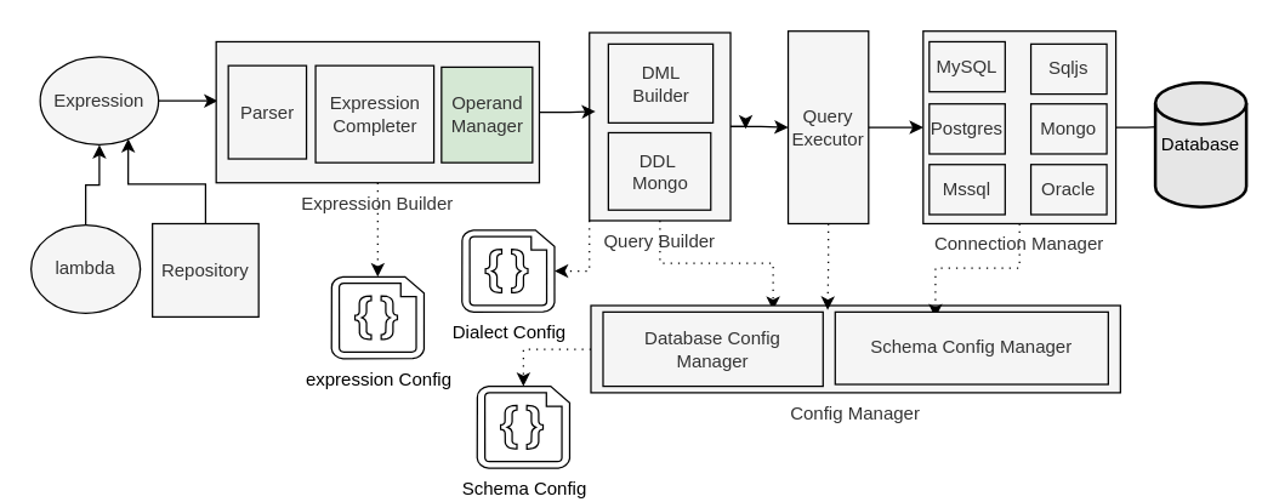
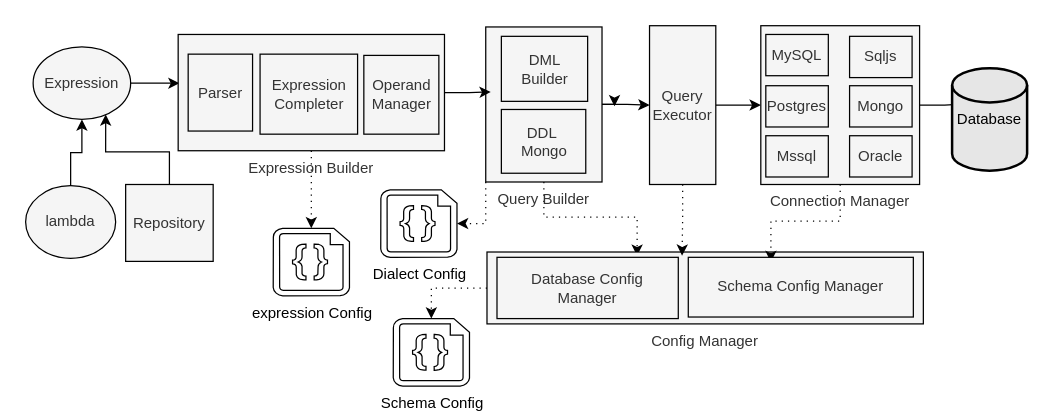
  <mxCell id="0" value="" />
  <mxCell id="1" parent="0" />
  <mxCell id="2" style="edgeStyle=orthogonalEdgeStyle;rounded=0;orthogonalLoop=1;jettySize=auto;html=1;exitX=1;exitY=0.5;exitDx=0;exitDy=0;entryX=0;entryY=0.5;entryDx=0;entryDy=0;" edge="1" parent="1" source="6"><mxGeometry relative="1" as="geometry"><mxPoint x="491" y="84.5" as="targetPoint" /></mxGeometry></mxCell>
  <mxCell id="3" style="edgeStyle=orthogonalEdgeStyle;rounded=0;orthogonalLoop=1;jettySize=auto;html=1;entryX=0;entryY=0.5;entryDx=0;entryDy=0;strokeColor=#000000;" edge="1" parent="1" source="6" target="11"><mxGeometry relative="1" as="geometry" /></mxCell>
  <mxCell id="4" style="edgeStyle=orthogonalEdgeStyle;rounded=0;orthogonalLoop=1;jettySize=auto;html=1;entryX=1;entryY=0.5;entryDx=0;entryDy=0;entryPerimeter=0;dashed=1;dashPattern=1 4;strokeColor=#000000;exitX=0;exitY=1;exitDx=0;exitDy=0;" edge="1" parent="1" source="6" target="19"><mxGeometry relative="1" as="geometry" /></mxCell>
  <mxCell id="5" style="edgeStyle=orthogonalEdgeStyle;rounded=0;orthogonalLoop=1;jettySize=auto;html=1;entryX=0.344;entryY=0.052;entryDx=0;entryDy=0;entryPerimeter=0;dashed=1;dashPattern=1 4;strokeColor=#000000;" edge="1" parent="1" source="6" target="8"><mxGeometry relative="1" as="geometry" /></mxCell>
  <mxCell id="6" value="Query Builder" style="rounded=0;whiteSpace=wrap;html=1;labelBackgroundColor=none;sketch=0;shadow=0;fillColor=#f5f5f5;fontColor=#333333;strokeColor=#000000;labelPosition=center;verticalLabelPosition=bottom;align=center;verticalAlign=top;" parent="1" vertex="1"><mxGeometry x="388" y="21" width="93" height="124" as="geometry" /></mxCell>
  <mxCell id="7" style="edgeStyle=orthogonalEdgeStyle;rounded=0;orthogonalLoop=1;jettySize=auto;html=1;entryX=0.5;entryY=0;entryDx=0;entryDy=0;entryPerimeter=0;dashed=1;dashPattern=1 4;strokeColor=#000000;" edge="1" parent="1" source="8" target="20"><mxGeometry relative="1" as="geometry" /></mxCell>
  <mxCell id="8" value="Config Manager" style="rounded=0;whiteSpace=wrap;html=1;labelBackgroundColor=none;sketch=0;fillColor=#f5f5f5;fontColor=#333333;strokeColor=#000000;labelPosition=center;verticalLabelPosition=bottom;align=center;verticalAlign=top;" parent="1" vertex="1"><mxGeometry x="389" y="201" width="349" height="57.5" as="geometry" /></mxCell>
  <mxCell id="9" style="edgeStyle=orthogonalEdgeStyle;rounded=0;orthogonalLoop=1;jettySize=auto;html=1;entryX=0;entryY=0.5;entryDx=0;entryDy=0;strokeColor=#000000;" edge="1" parent="1" source="11" target="23"><mxGeometry relative="1" as="geometry" /></mxCell>
  <mxCell id="10" style="edgeStyle=orthogonalEdgeStyle;rounded=0;orthogonalLoop=1;jettySize=auto;html=1;entryX=0.447;entryY=0.052;entryDx=0;entryDy=0;entryPerimeter=0;dashed=1;dashPattern=1 4;strokeColor=#000000;" edge="1" parent="1" source="11" target="8"><mxGeometry relative="1" as="geometry" /></mxCell>
  <mxCell id="11" value="Query Executor" style="rounded=0;whiteSpace=wrap;html=1;labelBackgroundColor=none;sketch=0;shadow=0;fillColor=#f5f5f5;fontColor=#333333;strokeColor=#000000;labelPosition=center;verticalLabelPosition=middle;align=center;verticalAlign=middle;" parent="1" vertex="1"><mxGeometry x="519" y="20" width="53" height="127" as="geometry" /></mxCell>
  <mxCell id="12" style="edgeStyle=orthogonalEdgeStyle;rounded=0;orthogonalLoop=1;jettySize=auto;html=1;entryX=0.005;entryY=0.419;entryDx=0;entryDy=0;entryPerimeter=0;fontColor=#000000;strokeColor=#000000;" edge="1" parent="1" source="13" target="32"><mxGeometry relative="1" as="geometry" /></mxCell>
  <mxCell id="13" value="Expression" style="ellipse;whiteSpace=wrap;html=1;labelBackgroundColor=none;sketch=0;fillColor=#f5f5f5;fontColor=#333333;strokeColor=#000000;" parent="1" vertex="1"><mxGeometry x="26" y="37" width="78" height="58" as="geometry" /></mxCell>
  <mxCell id="14" value="" style="edgeStyle=orthogonalEdgeStyle;rounded=0;orthogonalLoop=1;jettySize=auto;html=1;fontColor=#000000;strokeColor=#000000;" edge="1" parent="1" source="15" target="13"><mxGeometry relative="1" as="geometry" /></mxCell>
  <mxCell id="15" value="lambda" style="ellipse;whiteSpace=wrap;html=1;labelBackgroundColor=none;sketch=0;fillColor=#f5f5f5;fontColor=#333333;strokeColor=#000000;" parent="1" vertex="1"><mxGeometry x="20" y="148" width="72" height="58" as="geometry" /></mxCell>
  <mxCell id="16" value="DML &lt;br&gt;Builder" style="rounded=0;whiteSpace=wrap;html=1;labelBackgroundColor=none;sketch=0;shadow=0;fillColor=#f5f5f5;fontColor=#333333;strokeColor=#000000;labelPosition=center;verticalLabelPosition=middle;align=center;verticalAlign=middle;" parent="1" vertex="1"><mxGeometry x="400.5" y="28.5" width="69" height="52" as="geometry" /></mxCell>
  <mxCell id="17" value="DDL&amp;nbsp; Mongo" style="rounded=0;whiteSpace=wrap;html=1;labelBackgroundColor=none;sketch=0;shadow=0;fillColor=#f5f5f5;fontColor=#333333;strokeColor=#000000;labelPosition=center;verticalLabelPosition=middle;align=center;verticalAlign=middle;" parent="1" vertex="1"><mxGeometry x="400.5" y="87" width="67.5" height="51" as="geometry" /></mxCell>
  <mxCell id="18" value="expression Config" style="verticalLabelPosition=bottom;html=1;verticalAlign=top;align=center;shape=mxgraph.azure.code_file;pointerEvents=1;fontColor=#000000;strokeWidth=1;" parent="1" vertex="1"><mxGeometry x="218" y="182" width="61" height="54" as="geometry" /></mxCell>
  <mxCell id="19" value="Dialect Config" style="verticalLabelPosition=bottom;html=1;verticalAlign=top;align=center;shape=mxgraph.azure.code_file;pointerEvents=1;fontColor=#000000;strokeWidth=1;" parent="1" vertex="1"><mxGeometry x="304" y="151.25" width="61" height="54" as="geometry" /></mxCell>
  <mxCell id="20" value="Schema Config" style="verticalLabelPosition=bottom;html=1;verticalAlign=top;align=center;shape=mxgraph.azure.code_file;pointerEvents=1;fontColor=#000000;strokeWidth=1;labelPosition=center;" parent="1" vertex="1"><mxGeometry x="314" y="254.25" width="61" height="54" as="geometry" /></mxCell>
  <mxCell id="21" style="edgeStyle=orthogonalEdgeStyle;rounded=0;orthogonalLoop=1;jettySize=auto;html=1;entryX=0.367;entryY=0.079;entryDx=0;entryDy=0;entryPerimeter=0;dashed=1;dashPattern=1 4;strokeColor=#000000;" edge="1" parent="1" source="23" target="37"><mxGeometry relative="1" as="geometry" /></mxCell>
  <mxCell id="22" style="edgeStyle=orthogonalEdgeStyle;rounded=0;orthogonalLoop=1;jettySize=auto;html=1;entryX=0.183;entryY=0.35;entryDx=0;entryDy=0;entryPerimeter=0;strokeColor=#000000;" edge="1" parent="1" source="23" target="38"><mxGeometry relative="1" as="geometry" /></mxCell>
  <mxCell id="23" value="Connection Manager" style="rounded=0;whiteSpace=wrap;html=1;labelBackgroundColor=none;sketch=0;shadow=0;fillColor=#f5f5f5;fontColor=#333333;strokeColor=#000000;labelPosition=center;verticalLabelPosition=bottom;align=center;verticalAlign=top;" parent="1" vertex="1"><mxGeometry x="608" y="20" width="127" height="127" as="geometry" /></mxCell>
  <mxCell id="24" value="MySQL" style="rounded=0;whiteSpace=wrap;html=1;labelBackgroundColor=none;sketch=0;shadow=0;fillColor=#f5f5f5;fontColor=#333333;strokeColor=#000000;labelPosition=center;verticalLabelPosition=middle;align=center;verticalAlign=middle;" parent="1" vertex="1"><mxGeometry x="612" y="27" width="50" height="33" as="geometry" /></mxCell>
  <mxCell id="25" value="Postgres" style="rounded=0;whiteSpace=wrap;html=1;labelBackgroundColor=none;sketch=0;shadow=0;fillColor=#f5f5f5;fontColor=#333333;strokeColor=#000000;labelPosition=center;verticalLabelPosition=middle;align=center;verticalAlign=middle;" parent="1" vertex="1"><mxGeometry x="612" y="68" width="50" height="33" as="geometry" /></mxCell>
  <mxCell id="26" value="Mssql" style="rounded=0;whiteSpace=wrap;html=1;labelBackgroundColor=none;sketch=0;shadow=0;fillColor=#f5f5f5;fontColor=#333333;strokeColor=#000000;labelPosition=center;verticalLabelPosition=middle;align=center;verticalAlign=middle;" parent="1" vertex="1"><mxGeometry x="612" y="108" width="50" height="33" as="geometry" /></mxCell>
  <mxCell id="27" value="Oracle" style="rounded=0;whiteSpace=wrap;html=1;labelBackgroundColor=none;sketch=0;shadow=0;fillColor=#f5f5f5;fontColor=#333333;strokeColor=#000000;labelPosition=center;verticalLabelPosition=middle;align=center;verticalAlign=middle;" parent="1" vertex="1"><mxGeometry x="679" y="108" width="50" height="33" as="geometry" /></mxCell>
  <mxCell id="28" value="Mongo" style="rounded=0;whiteSpace=wrap;html=1;labelBackgroundColor=none;sketch=0;shadow=0;fillColor=#f5f5f5;fontColor=#333333;strokeColor=#000000;labelPosition=center;verticalLabelPosition=middle;align=center;verticalAlign=middle;" parent="1" vertex="1"><mxGeometry x="679" y="68" width="50" height="33" as="geometry" /></mxCell>
  <mxCell id="29" value="Sqljs" style="rounded=0;whiteSpace=wrap;html=1;labelBackgroundColor=none;sketch=0;shadow=0;fillColor=#f5f5f5;fontColor=#333333;strokeColor=#000000;labelPosition=center;verticalLabelPosition=middle;align=center;verticalAlign=middle;" parent="1" vertex="1"><mxGeometry x="679" y="28.5" width="50" height="33" as="geometry" /></mxCell>
  <mxCell id="30" style="edgeStyle=orthogonalEdgeStyle;rounded=0;orthogonalLoop=1;jettySize=auto;html=1;entryX=0.043;entryY=0.419;entryDx=0;entryDy=0;entryPerimeter=0;strokeColor=#000000;" edge="1" parent="1" source="32" target="6"><mxGeometry relative="1" as="geometry" /></mxCell>
  <mxCell id="31" style="edgeStyle=orthogonalEdgeStyle;rounded=0;orthogonalLoop=1;jettySize=auto;html=1;entryX=0.5;entryY=0;entryDx=0;entryDy=0;entryPerimeter=0;strokeColor=#000000;dashed=1;dashPattern=1 4;" edge="1" parent="1" source="32" target="18"><mxGeometry relative="1" as="geometry" /></mxCell>
  <mxCell id="32" value="Expression Builder" style="rounded=0;whiteSpace=wrap;html=1;labelBackgroundColor=none;sketch=0;fillColor=#f5f5f5;fontColor=#333333;strokeColor=#000000;labelPosition=center;verticalLabelPosition=bottom;align=center;verticalAlign=top;" parent="1" vertex="1"><mxGeometry x="142" y="27" width="213" height="93" as="geometry" /></mxCell>
  <mxCell id="33" value="Parser" style="rounded=0;whiteSpace=wrap;html=1;labelBackgroundColor=none;sketch=0;fillColor=#f5f5f5;fontColor=#333333;strokeColor=#000000;direction=south;" parent="1" vertex="1"><mxGeometry x="150" y="42.75" width="51.5" height="61.5" as="geometry" /></mxCell>
  <mxCell id="34" value="Expression Completer" style="rounded=0;whiteSpace=wrap;html=1;strokeWidth=1;labelBackgroundColor=none;sketch=0;fillColor=#f5f5f5;fontColor=#333333;strokeColor=#000000;" parent="1" vertex="1"><mxGeometry x="207.5" y="42.75" width="78" height="64" as="geometry" /></mxCell>
- <mxCell id="35" value="Operand Manager" style="rounded=0;whiteSpace=wrap;html=1;labelBackgroundColor=none;sketch=0;fillColor=#d5e8d4;fontColor=#333333;strokeColor=#000000;" parent="1" vertex="1"><mxGeometry x="290.5" y="43.75" width="60" height="63" as="geometry" /></mxCell>
+ <mxCell id="35" value="Operand Manager" style="rounded=0;whiteSpace=wrap;html=1;labelBackgroundColor=none;sketch=0;fillColor=#f5f5f5;fontColor=#333333;strokeColor=#000000;" parent="1" vertex="1"><mxGeometry x="290.5" y="43.75" width="60" height="63" as="geometry" /></mxCell>
  <mxCell id="36" value="Database Config&lt;br&gt;Manager" style="rounded=0;whiteSpace=wrap;html=1;labelBackgroundColor=none;sketch=0;shadow=0;fillColor=#f5f5f5;fontColor=#333333;strokeColor=#000000;labelPosition=center;verticalLabelPosition=middle;align=center;verticalAlign=middle;" parent="1" vertex="1"><mxGeometry x="397" y="205.25" width="145" height="49" as="geometry" /></mxCell>
  <mxCell id="37" value="Schema Config Manager" style="rounded=0;whiteSpace=wrap;html=1;labelBackgroundColor=none;sketch=0;shadow=0;fillColor=#f5f5f5;fontColor=#333333;strokeColor=#000000;labelPosition=center;verticalLabelPosition=middle;align=center;verticalAlign=middle;" parent="1" vertex="1"><mxGeometry x="550" y="205.25" width="180" height="47.75" as="geometry" /></mxCell>
  <mxCell id="38" value="Database" style="strokeWidth=2;html=1;shape=mxgraph.flowchart.database;whiteSpace=wrap;fillColor=#E6E6E6;strokeColor=#000000;fontColor=#000000;" vertex="1" parent="1"><mxGeometry x="761" y="54" width="60" height="82" as="geometry" /></mxCell>
  <mxCell id="39" style="edgeStyle=orthogonalEdgeStyle;rounded=0;orthogonalLoop=1;jettySize=auto;html=1;entryX=0.744;entryY=0.931;entryDx=0;entryDy=0;entryPerimeter=0;fontColor=#000000;strokeColor=#000000;" edge="1" parent="1" source="40" target="13"><mxGeometry relative="1" as="geometry" /></mxCell>
  <mxCell id="40" value="Repository" style="rounded=0;whiteSpace=wrap;html=1;labelBackgroundColor=none;sketch=0;fillColor=#f5f5f5;fontColor=#333333;strokeColor=#000000;direction=south;" vertex="1" parent="1"><mxGeometry x="100" y="147" width="70" height="61.5" as="geometry" /></mxCell>
